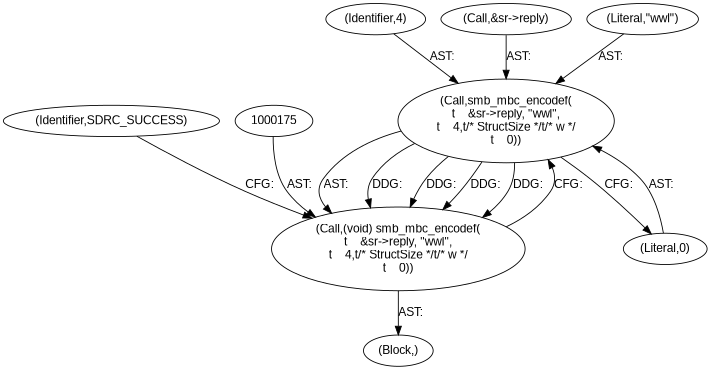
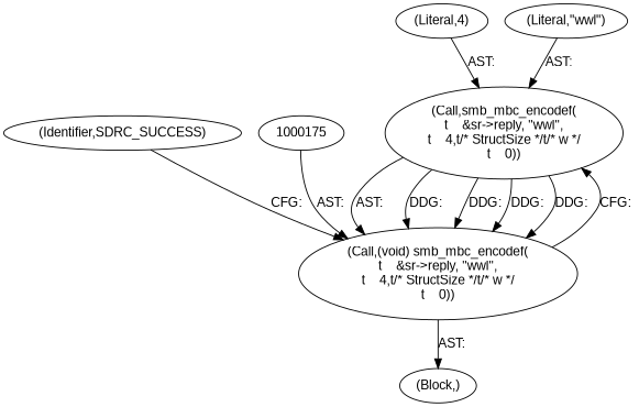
  digraph {
    fontname="Liberation Sans"
    node [fontname="Liberation Sans"]
    edge [fontname="Liberation Sans"]
    n1 [label="(Call,smb_mbc_encodef(\n\t    &sr->reply, \"wwl\",\n\t    4,\t/* StructSize */\t/* w */\n\t    0))"]
    n2 [label="(Call,(void) smb_mbc_encodef(\n\t    &sr->reply, \"wwl\",\n\t    4,\t/* StructSize */\t/* w */\n\t    0))"]
-   n3 [label="(Literal,0)"]
    n4 [label="(Block,)"]
    n5 [label="(Identifier,SDRC_SUCCESS)"]
-   n6 [label="(Identifier,4)"]
-   n7 [label="(Call,&sr->reply)"]
+   n6 [label="(Literal,4)"]
    n8 [label="(Literal,\"wwl\")"]
    1000175
    n1 -> n2 [label="AST: "]
    n1 -> n2 [label="DDG: "]
    n1 -> n2 [label="DDG: "]
    n1 -> n2 [label="DDG: "]
    n1 -> n2 [label="DDG: "]
-   n1 -> n3 [label="CFG: "]
    n2 -> n1 [label="CFG: "]
    n2 -> n4 [label="AST: "]
-   n3 -> n1 [label="AST: "]
    n5 -> n2 [label="CFG: "]
    n6 -> n1 [label="AST: "]
-   n7 -> n1 [label="AST: "]
    n8 -> n1 [label="AST: "]
    1000175 -> n2 [label="AST: "]
  }
